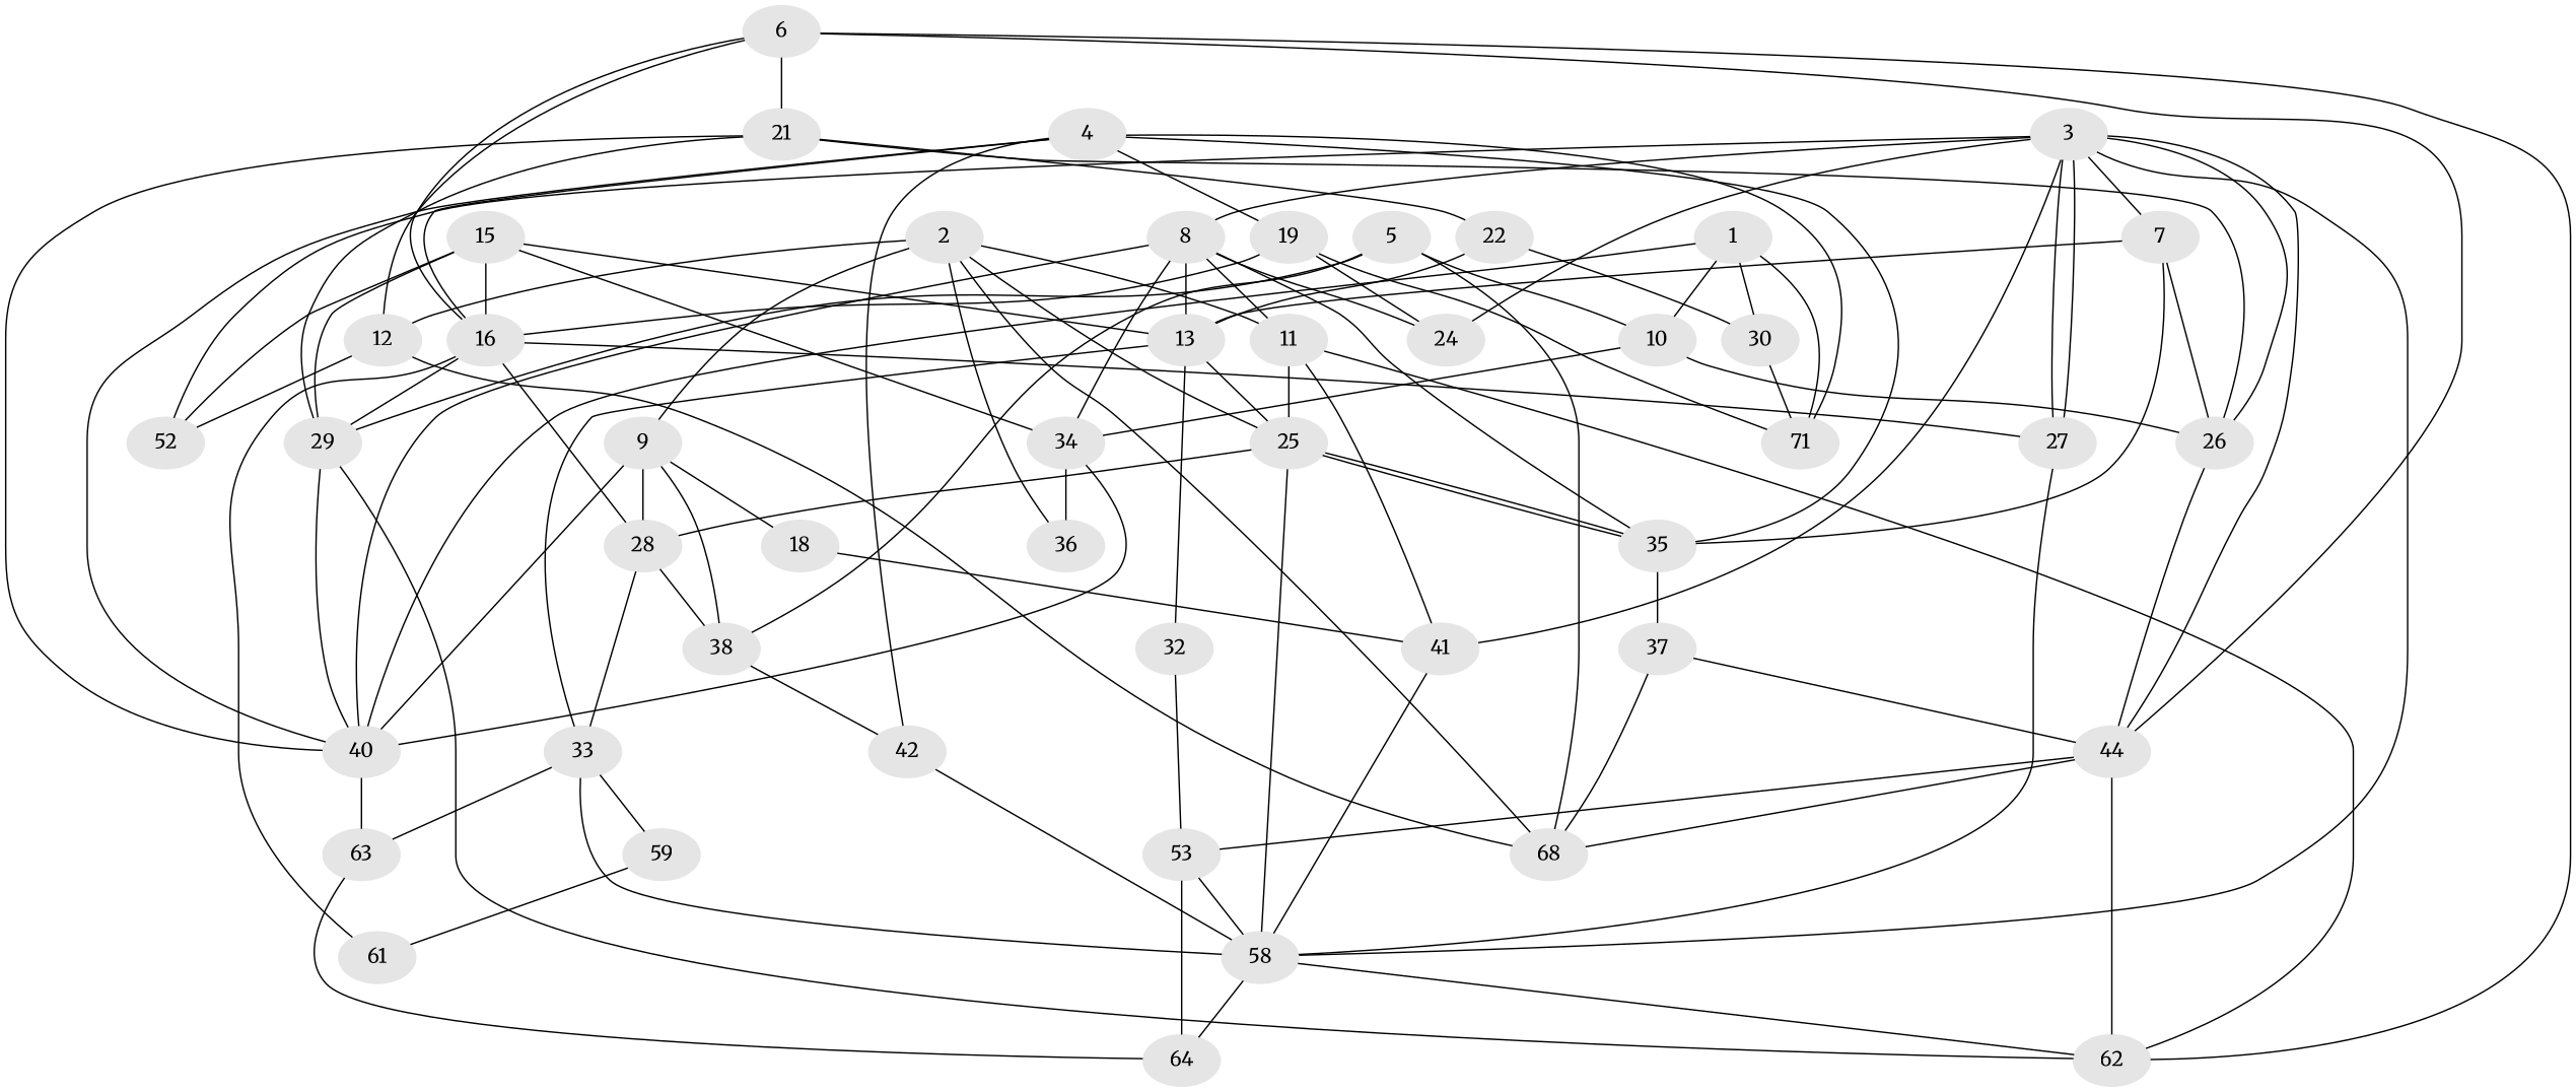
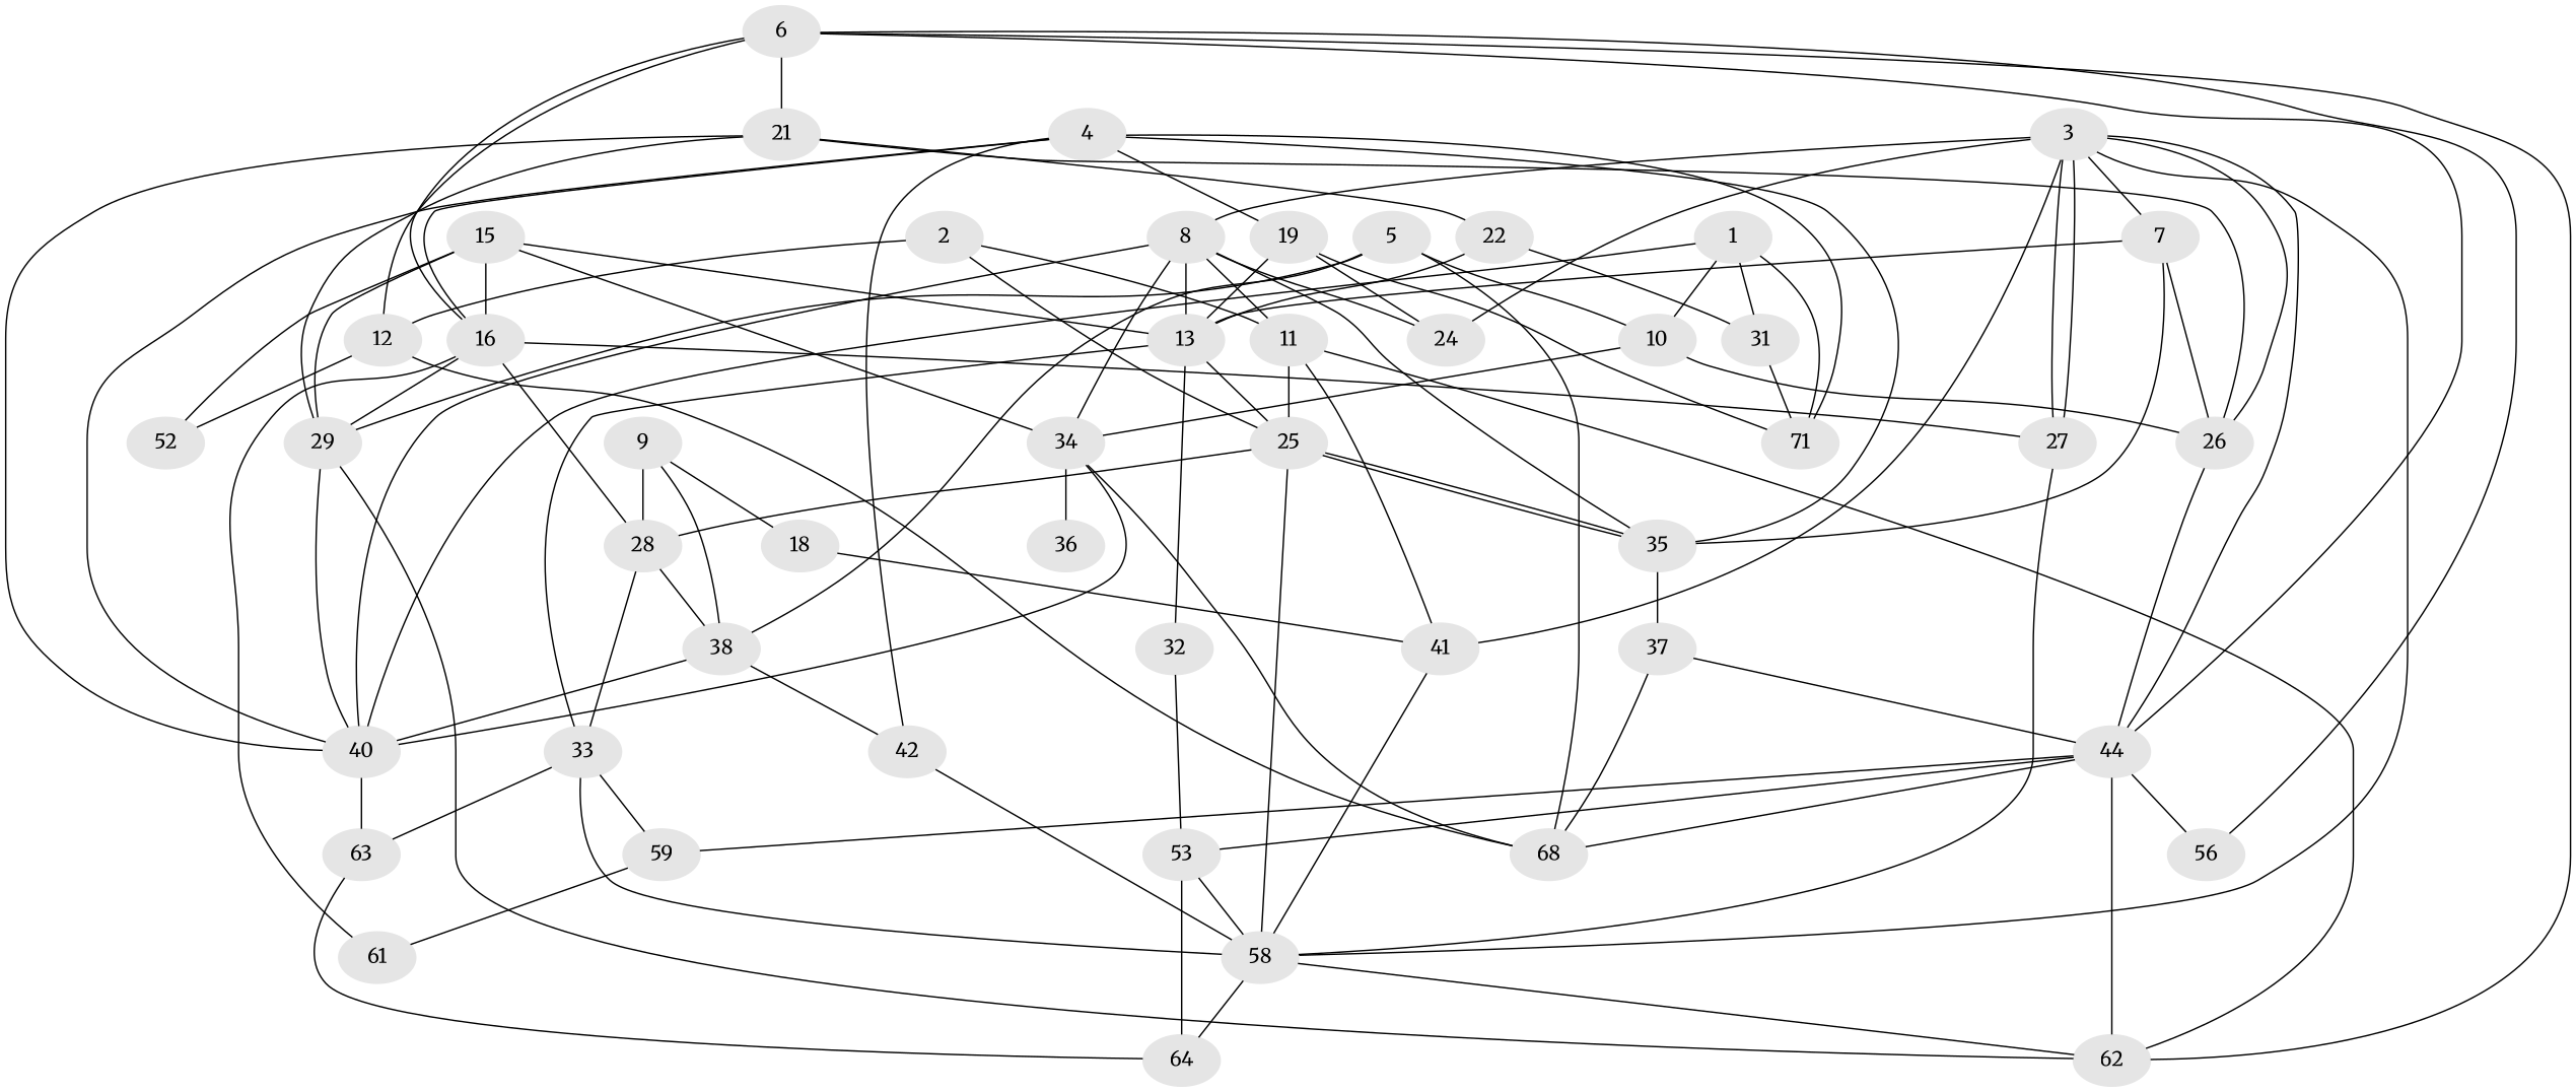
  graph {
    fontname=Merriweather
    node [color=gray90 fontname=Merriweather style=filled]
    edge [fontname=Merriweather]
    1 [super="+55"]
    10 [super="+30"]
-   31 [label=30]
+   31
    40 [super="+60"]
    71
    26 [super="+54"]
    34 [super="+57"]
    63
    2 [super="+45"]
    9
    11 [super="+67"]
    12 [super="+20"]
    25
    36
    38
    18
    28 [super="+70"]
    41
    62
    52
    68
    35
    58 [super="+66"]
    3 [super="+47"]
    7 [super="+13"]
    8 [super="+39"]
    24
    27
    44 [super="+48"]
    n30 [label=13 super="+69"]
+   56
    53 [super="+65"]
    59
    4 [super="+14"]
    16 [super="+50"]
    19
    42
    29 [super="+46"]
    61
    37
    5 [super="+51"]
    6 [super="+17"]
    21
    22
    64
    32
    33
    15 [super="+49"]
    1 -- 10
    1 -- 31
    1 -- 40
    1 -- 71
    10 -- 26
    10 -- 34
    31 -- 71
    40 -- 63
    26 -- 44
    34 -- 40
    34 -- 36
-   2 -- 68
+   34 -- 68
    63 -- 64
-   2 -- 9
    2 -- 11
    2 -- 12
    2 -- 25
-   2 -- 36
    9 -- 38
    9 -- 18
    9 -- 28
    11 -- 25
    11 -- 41
    11 -- 62
    12 -- 52
    12 -- 68
    25 -- 28
    25 -- 35
    25 -- 35
    25 -- 58
-   9 -- 40
+   38 -- 40
    38 -- 42
    18 -- 41
    28 -- 38
    28 -- 33
    41 -- 58
    35 -- 37
    58 -- 62
    58 -- 64
    3 -- 26
    3 -- 41
-   3 -- 52
    3 -- 58
    3 -- 7
    3 -- 8
    3 -- 24
    3 -- 27
    3 -- 27
    3 -- 44
    7 -- 26
    7 -- 35
    7 -- n30
    8 -- 40
    8 -- 34
    8 -- 11
    8 -- 35
    8 -- 24
    8 -- n30
    27 -- 58
    44 -- 62
    44 -- 68
+   44 -- 56
    44 -- 53 [weight=2]
+   44 -- 59
    n30 -- 25
    n30 -- 32
    n30 -- 33
    53 -- 58
    53 -- 64
    59 -- 61
    4 -- 40
    4 -- 71
    4 -- 35
    4 -- 16
    4 -- 19
    4 -- 42
    16 -- 28
    16 -- 27
    16 -- 29
    16 -- 61
    19 -- 71
    19 -- 24
-   19 -- 16
+   19 -- n30
    42 -- 58
    29 -- 40
    29 -- 62
    37 -- 68
    37 -- 44
    5 -- 10
    5 -- 38
    5 -- 68
    5 -- 29
    6 -- 12
    6 -- 62
    6 -- 44
+   6 -- 56
    6 -- 16 [weight=2]
    6 -- 21
    21 -- 40
    21 -- 26
    21 -- 29
    21 -- 22
    22 -- 31
    22 -- n30
    32 -- 53
    33 -- 63
    33 -- 58
    33 -- 59
    15 -- 34
    15 -- 52
    15 -- n30
    15 -- 16
    15 -- 29
  }
